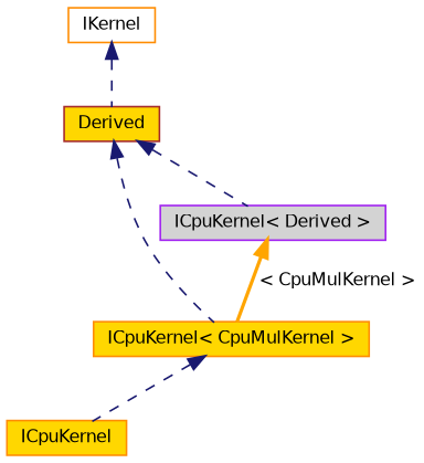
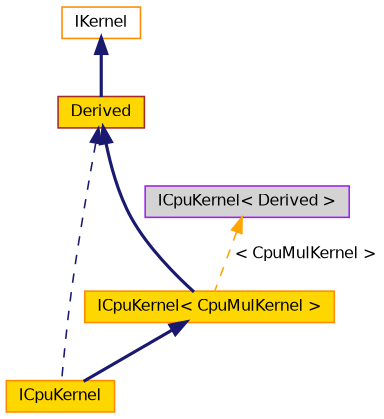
  digraph {
    node [color=darkorange fillcolor=gold fontname=Helvetica fontsize=10 shape=record style=filled]
    edge [color=midnightblue dir=back fontname=Helvetica fontsize=10 labelfontname=Helvetica labelfontsize=10 style=bold]
    n1 [fontcolor=black height=0.2 label=ICpuKernel width=0.4]
    n2 [height=0.2 label="ICpuKernel\< CpuMulKernel \>" width=0.4]
    n3 [color=brown height=0.2 label=Derived width=0.4]
    n4 [color=purple fillcolor=lightgrey height=0.2 label="ICpuKernel\< Derived \>" width=0.4]
    n5 [fillcolor=white height=0.2 label=IKernel width=0.4]
-   n2 -> n1 [style=dashed]
-   n3 -> n2 [style=dashed]
-   n3 -> n4 [style=dashed]
-   n4 -> n2 [color=orange label=" \< CpuMulKernel \>"]
-   n5 -> n3 [style=dashed]
+   n2 -> n1
+   n3 -> n2
+   n3 -> n1 [style=dashed]
+   n4 -> n2 [color=orange label=" \< CpuMulKernel \>" style=dashed]
+   n5 -> n3
  }
